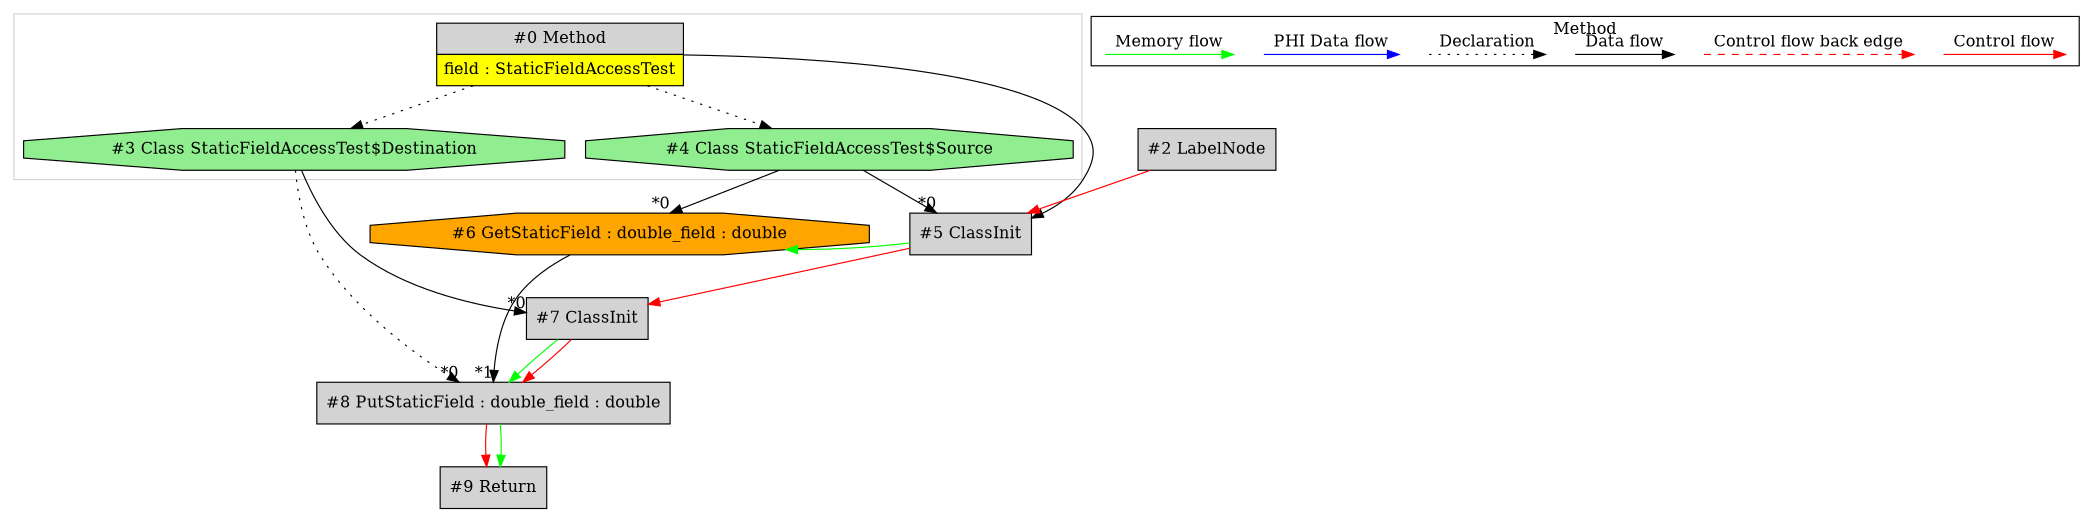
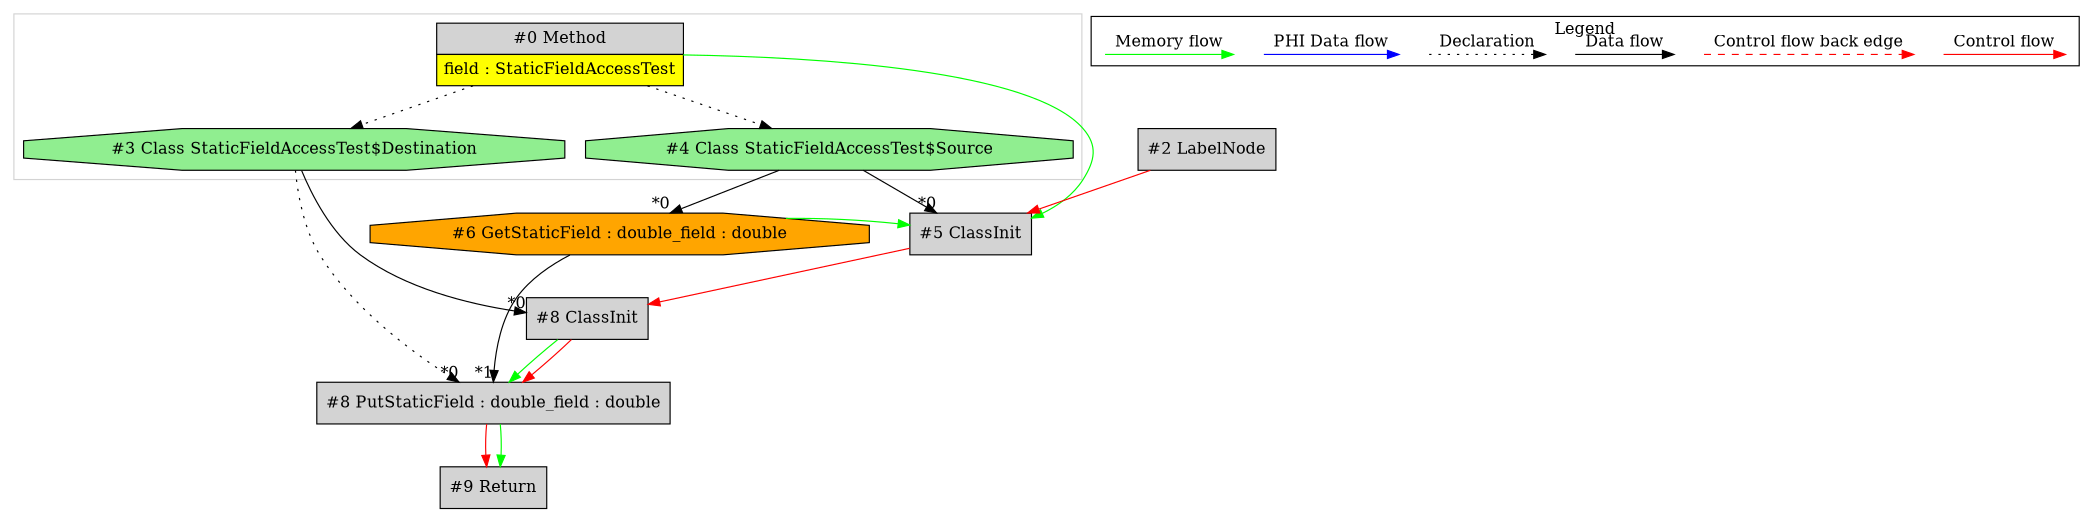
  digraph {
    ordering=in
    node [shape=point style=invis]
    edge [labeldistance=2]
    n1 [fillcolor=lightgrey label=<<table border="0" cellborder="1" cellspacing="0" cellpadding="5"><tr><td colspan="1">#0 Method</td></tr><tr><td port="prj1" bgcolor="yellow">field : StaticFieldAccessTest</td></tr></table>> margin=0 shape=none style=filled]
    n2 [fillcolor=lightgreen label="#4 Class StaticFieldAccessTest$Source" shape=octagon style=filled]
    n3 [fillcolor=lightgreen label="#3 Class StaticFieldAccessTest$Destination" shape=octagon style=filled]
    c0
    c1
    c2
    c3
    d0
    d1
    d2
    d3
    d4
    d5
    d6
    d7
    n16 [fillcolor=lightgrey label="#5 ClassInit" shape=box style=filled]
    n17 [fillcolor=orange label="#6 GetStaticField : double_field : double" shape=octagon style=filled]
-   n18 [fillcolor=lightgrey label="#7 ClassInit" shape=box style=filled]
+   n18 [fillcolor=lightgrey label="#8 ClassInit" shape=box style=filled]
    n19 [fillcolor=lightgrey label="#8 PutStaticField : double_field : double" shape=box style=filled]
    n20 [fillcolor=lightgrey label="#2 LabelNode" shape=box style=filled]
    n21 [fillcolor=lightgrey label="#9 Return" shape=box style=filled]
    subgraph cluster_1 {
      color=lightgray
      n1
      n2
      n3
    }
    subgraph cluster_2 {
-     label=Method
+     label=Legend
      subgraph sub_3 {
        label=Legend
        rank=same
        c0
        c1
        c2
        c3
        d0
        d1
        d2
        d3
        d4
        d5
        d6
        d7
      }
    }
    n1 -> n2 [style=dotted labeldistance=""]
    n1 -> n3 [style=dotted labeldistance=""]
-   n1 -> n16 [color=black constraint=false]
+   n1 -> n16 [color=green constraint=false]
    n2 -> n16 [headlabel="*0"]
    n2 -> n17 [headlabel="*0"]
    n3 -> n18 [headlabel="*0"]
    n3 -> n19 [headlabel="*0" style=dotted]
    c0 -> c1 [color=red label="Control flow" style=solid labeldistance=""]
    c2 -> c3 [color=red label="Control flow back edge" style=dashed labeldistance=""]
    d0 -> d1 [label="Data flow" labeldistance=""]
    d2 -> d3 [label=Declaration style=dotted labeldistance=""]
    d4 -> d5 [color=blue label="PHI Data flow" labeldistance=""]
    d6 -> d7 [color=green label="Memory flow" labeldistance=""]
-   n16 -> n17 [color=green constraint=false]
+   n17 -> n16 [color=green constraint=false]
    n16 -> n18 [color=red fontcolor=red]
    n17 -> n19 [headlabel="*1"]
    n18 -> n19 [color=green constraint=false]
    n18 -> n19 [color=red fontcolor=red]
    n19 -> n21 [color=red fontcolor=red]
    n19 -> n21 [color=green constraint=false]
    n20 -> n16 [color=red fontcolor=red]
  }
